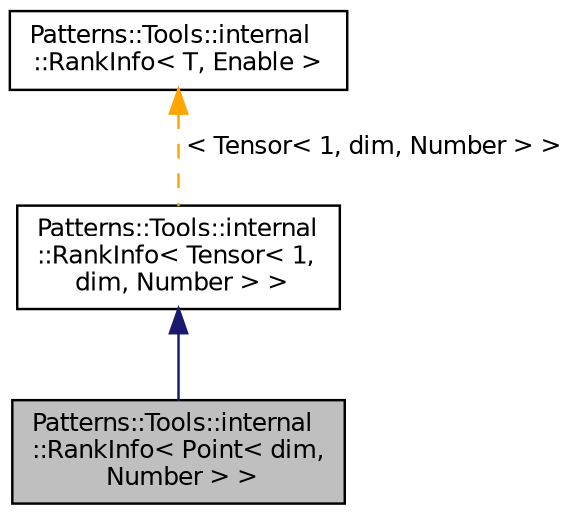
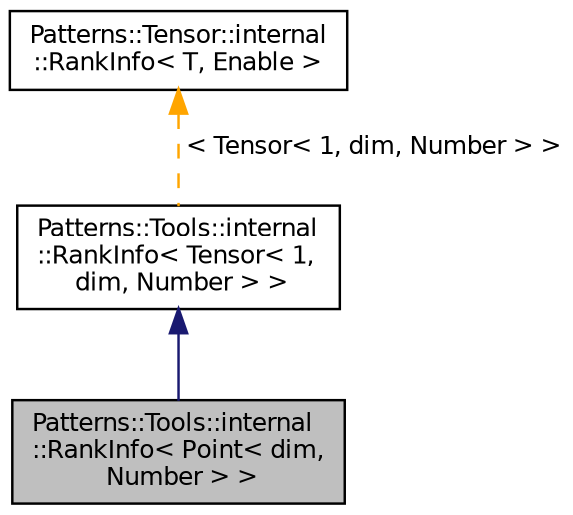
  digraph {
    node [color=black fillcolor=white fontname=Helvetica fontsize=10 shape=record style=filled]
    edge [dir=back fontname=Helvetica fontsize=10 labelfontname=Helvetica labelfontsize=10]
    n1 [fillcolor=grey75 fontcolor=black height=0.2 label="Patterns::Tools::internal\l::RankInfo\< Point\< dim,\l Number \> \>" width=0.4]
    n2 [height=0.2 label="Patterns::Tools::internal\l::RankInfo\< Tensor\< 1,\l dim, Number \> \>" width=0.4]
-   n3 [height=0.2 label="Patterns::Tools::internal\l::RankInfo\< T, Enable \>" width=0.4]
+   n3 [height=0.2 label="Patterns::Tensor::internal\l::RankInfo\< T, Enable \>" width=0.4]
    n2 -> n1 [color=midnightblue style=solid]
    n3 -> n2 [color=orange label=" \< Tensor\< 1, dim, Number \> \>" style=dashed]
  }
